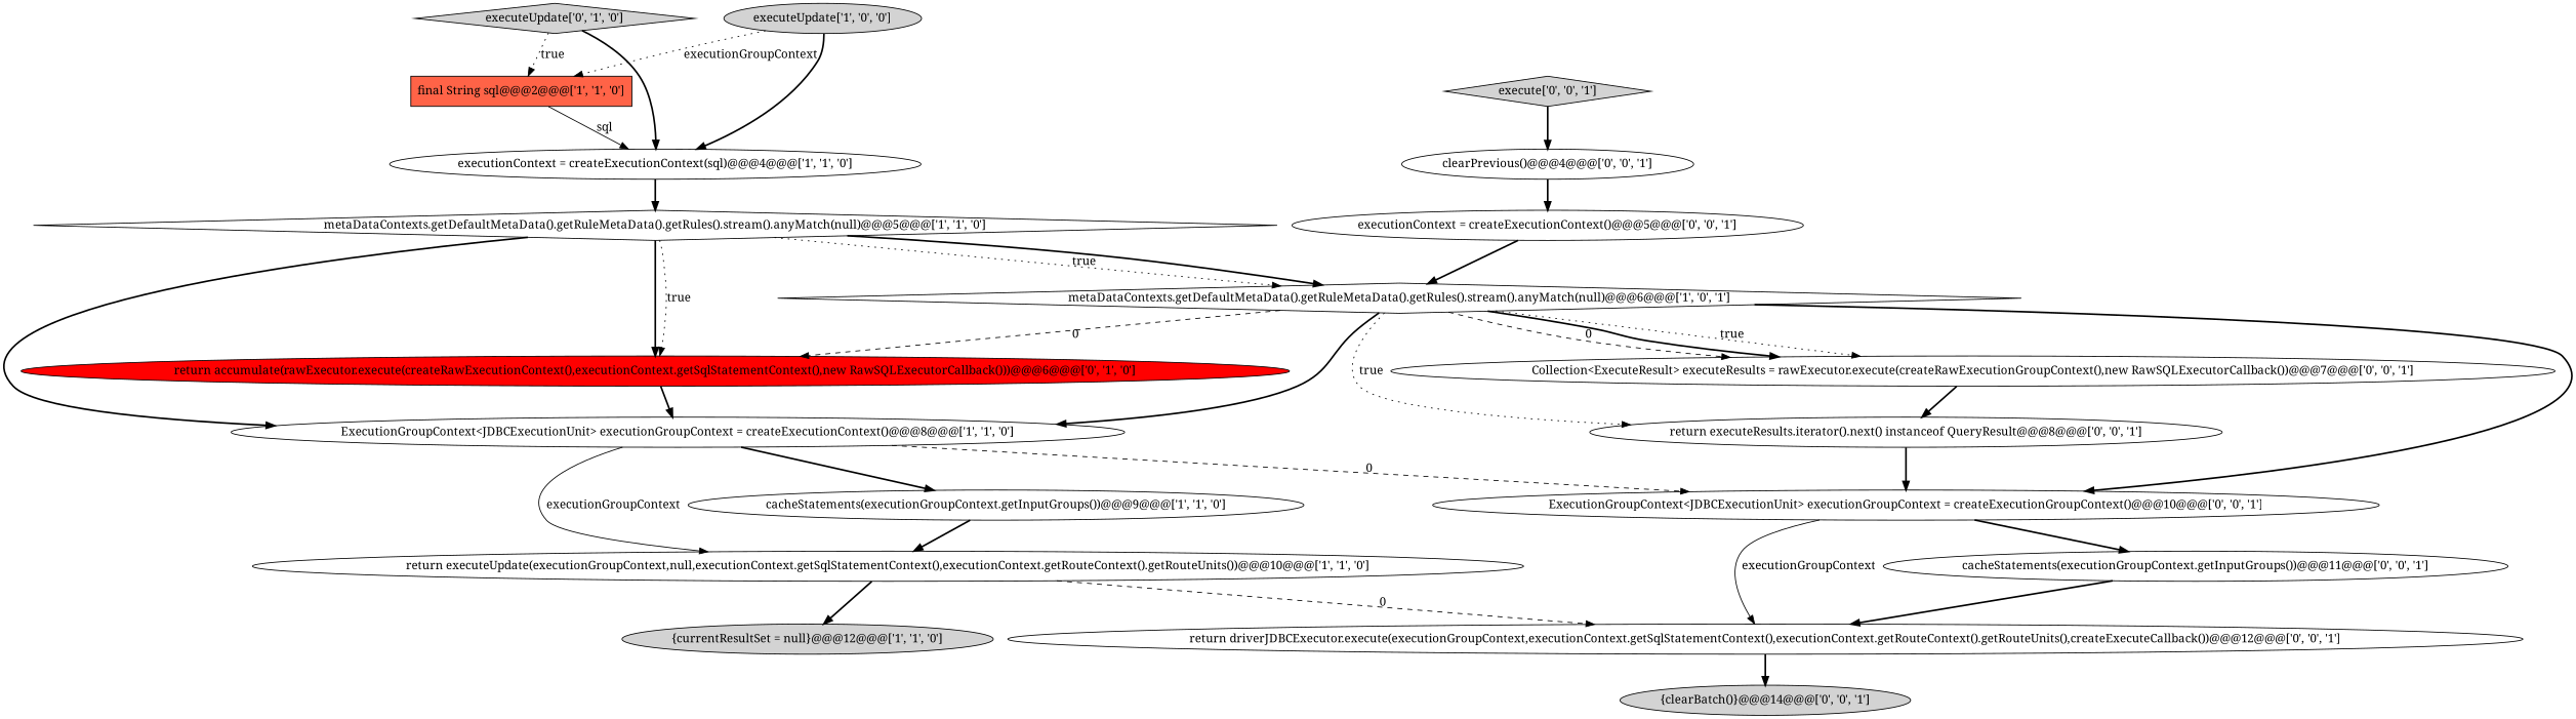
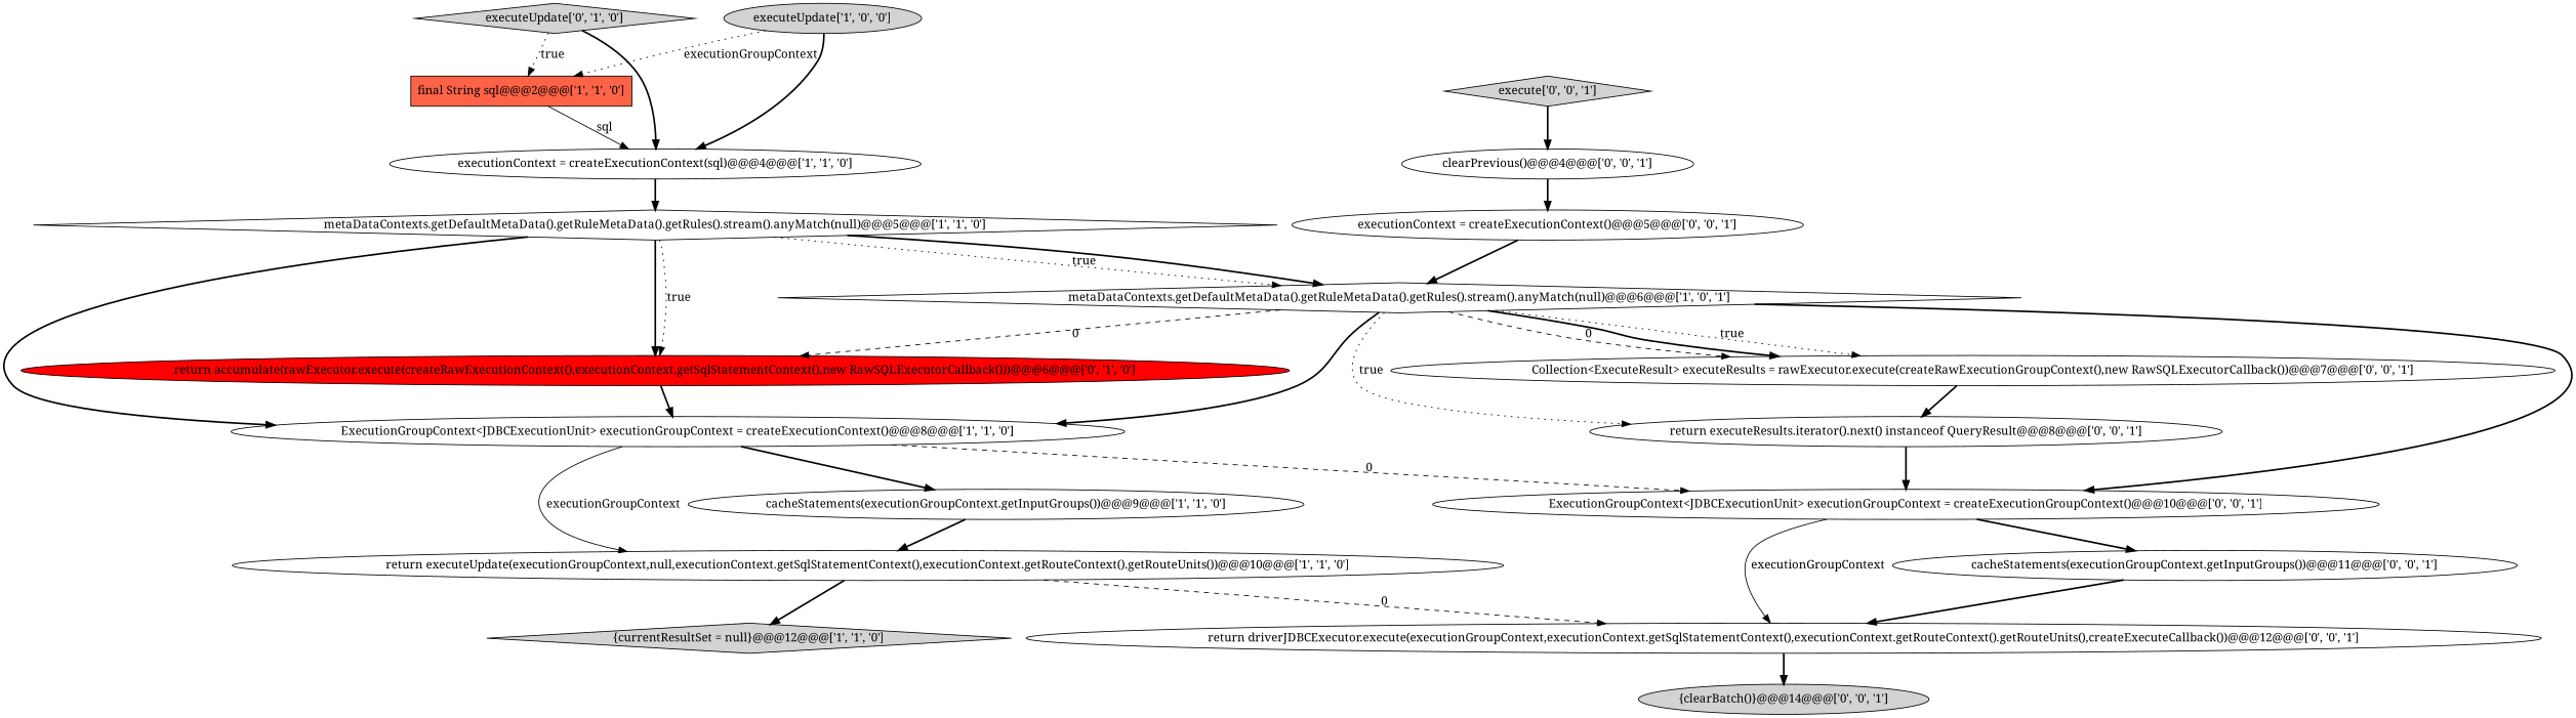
  digraph {
    fontname="Noto Serif"
    node [fillcolor=white fontname="Noto Serif" shape=ellipse style=filled]
    edge [fontname="Noto Serif" style=bold]
    n1 [label="return executeUpdate(executionGroupContext,null,executionContext.getSqlStatementContext(),executionContext.getRouteContext().getRouteUnits())@@@10@@@['1', '1', '0']"]
-   n2 [fillcolor=lightgray label="{currentResultSet = null}@@@12@@@['1', '1', '0']"]
+   n2 [fillcolor=lightgray label="{currentResultSet = null}@@@12@@@['1', '1', '0']" shape=diamond]
    n3 [label="return driverJDBCExecutor.execute(executionGroupContext,executionContext.getSqlStatementContext(),executionContext.getRouteContext().getRouteUnits(),createExecuteCallback())@@@12@@@['0', '0', '1']"]
    n4 [fillcolor=lightgray label="{clearBatch()}@@@14@@@['0', '0', '1']"]
    n5 [fillcolor=tomato label="final String sql@@@2@@@['1', '1', '0']" shape=box]
    n6 [label="executionContext = createExecutionContext(sql)@@@4@@@['1', '1', '0']"]
    n7 [label="metaDataContexts.getDefaultMetaData().getRuleMetaData().getRules().stream().anyMatch(null)@@@5@@@['1', '1', '0']" shape=diamond]
    n8 [fillcolor=lightgray label="executeUpdate['1', '0', '0']"]
    n9 [label="return executeResults.iterator().next() instanceof QueryResult@@@8@@@['0', '0', '1']"]
    n10 [label="ExecutionGroupContext<JDBCExecutionUnit> executionGroupContext = createExecutionGroupContext()@@@10@@@['0', '0', '1']"]
    n11 [label="cacheStatements(executionGroupContext.getInputGroups())@@@11@@@['0', '0', '1']"]
    n12 [label="ExecutionGroupContext<JDBCExecutionUnit> executionGroupContext = createExecutionContext()@@@8@@@['1', '1', '0']"]
    n13 [label="cacheStatements(executionGroupContext.getInputGroups())@@@9@@@['1', '1', '0']"]
    n14 [label="metaDataContexts.getDefaultMetaData().getRuleMetaData().getRules().stream().anyMatch(null)@@@6@@@['1', '0', '1']" shape=diamond]
    n15 [fillcolor=red label="return accumulate(rawExecutor.execute(createRawExecutionContext(),executionContext.getSqlStatementContext(),new RawSQLExecutorCallback()))@@@6@@@['0', '1', '0']"]
    n16 [label="Collection<ExecuteResult> executeResults = rawExecutor.execute(createRawExecutionGroupContext(),new RawSQLExecutorCallback())@@@7@@@['0', '0', '1']"]
    n17 [fillcolor=lightgray label="execute['0', '0', '1']" shape=diamond]
    n18 [label="clearPrevious()@@@4@@@['0', '0', '1']"]
    n19 [label="executionContext = createExecutionContext()@@@5@@@['0', '0', '1']"]
    n20 [fillcolor=lightgray label="executeUpdate['0', '1', '0']" shape=diamond]
    n1 -> n2
    n1 -> n3 [label=0 style=dashed]
    n3 -> n4
    n5 -> n6 [label=sql style=solid]
    n6 -> n7
    n7 -> n12
    n7 -> n14 [label=true style=dotted]
    n7 -> n14
    n7 -> n15
    n7 -> n15 [label=true style=dotted]
    n8 -> n5 [label=executionGroupContext style=dotted]
    n8 -> n6
    n9 -> n10
    n10 -> n3 [label=executionGroupContext style=solid]
    n10 -> n11
    n11 -> n3
    n12 -> n1 [label=executionGroupContext style=solid]
    n12 -> n10 [label=0 style=dashed]
    n12 -> n13
    n13 -> n1
    n14 -> n9 [label=true style=dotted]
    n14 -> n10
    n14 -> n12
    n14 -> n15 [label=0 style=dashed]
    n14 -> n16 [label=true style=dotted]
    n14 -> n16 [label=0 style=dashed]
    n14 -> n16
    n15 -> n12
    n16 -> n9
    n17 -> n18
    n18 -> n19
    n19 -> n14
    n20 -> n5 [label=true style=dotted]
    n20 -> n6
  }
